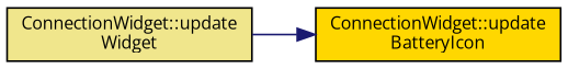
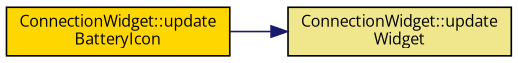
  digraph {
    rankdir=RL
    fontname="Open Sans"
    node [color=black fontname="Open Sans" fontsize=10 shape=record style=filled]
    n1 [fillcolor=gold fontcolor=black height=0.2 label="ConnectionWidget::update\lBatteryIcon" width=0.4]
    n2 [fillcolor=khaki height=0.2 label="ConnectionWidget::update\lWidget" width=0.4]
-   n1 -> n2 [color=midnightblue dir=back fontname="Open Sans" fontsize=10 labelfontname=Helvetica labelfontsize=10 style=solid]
+   n2 -> n1 [color=midnightblue dir=back fontname="Open Sans" fontsize=10 labelfontname=Helvetica labelfontsize=10 style=solid]
  }
